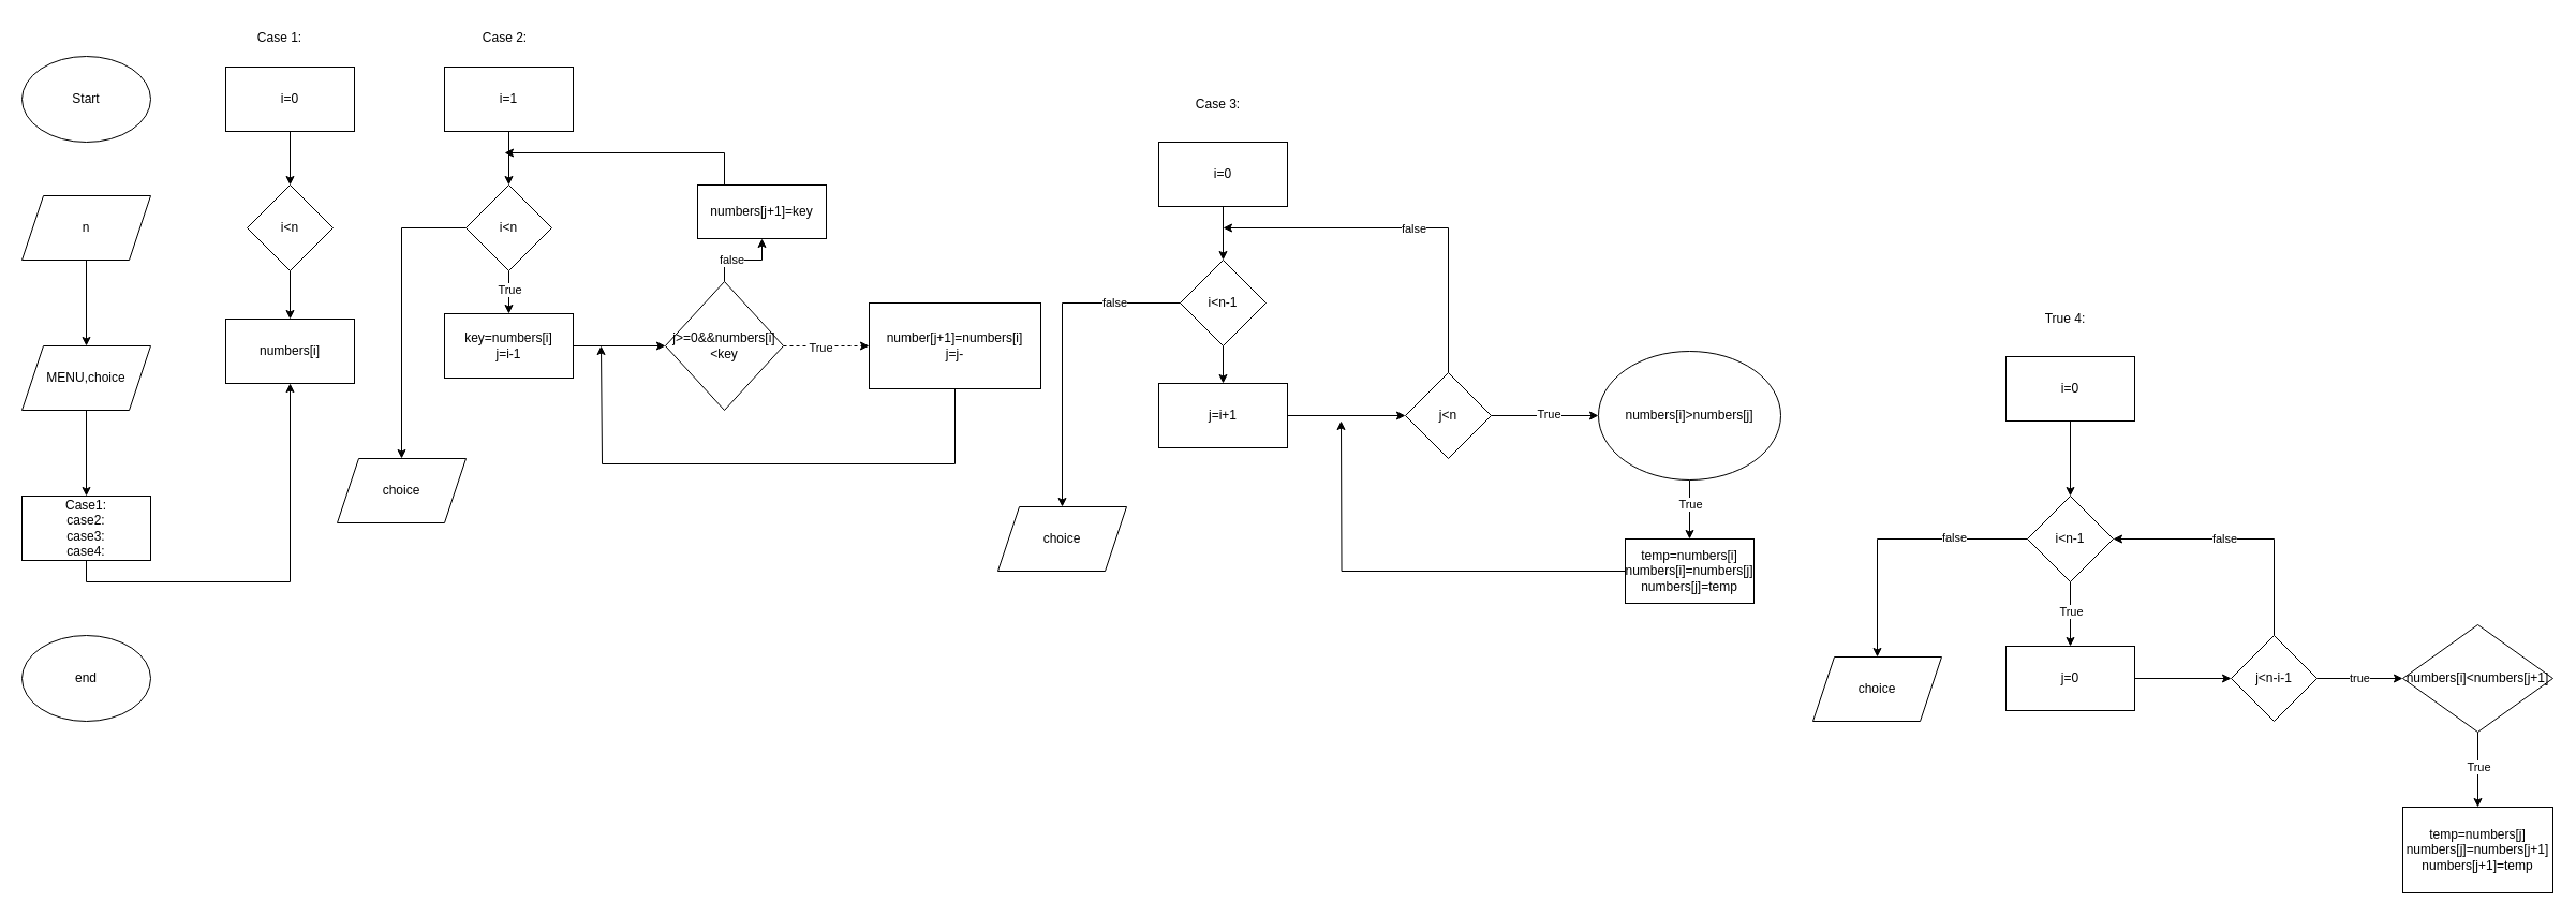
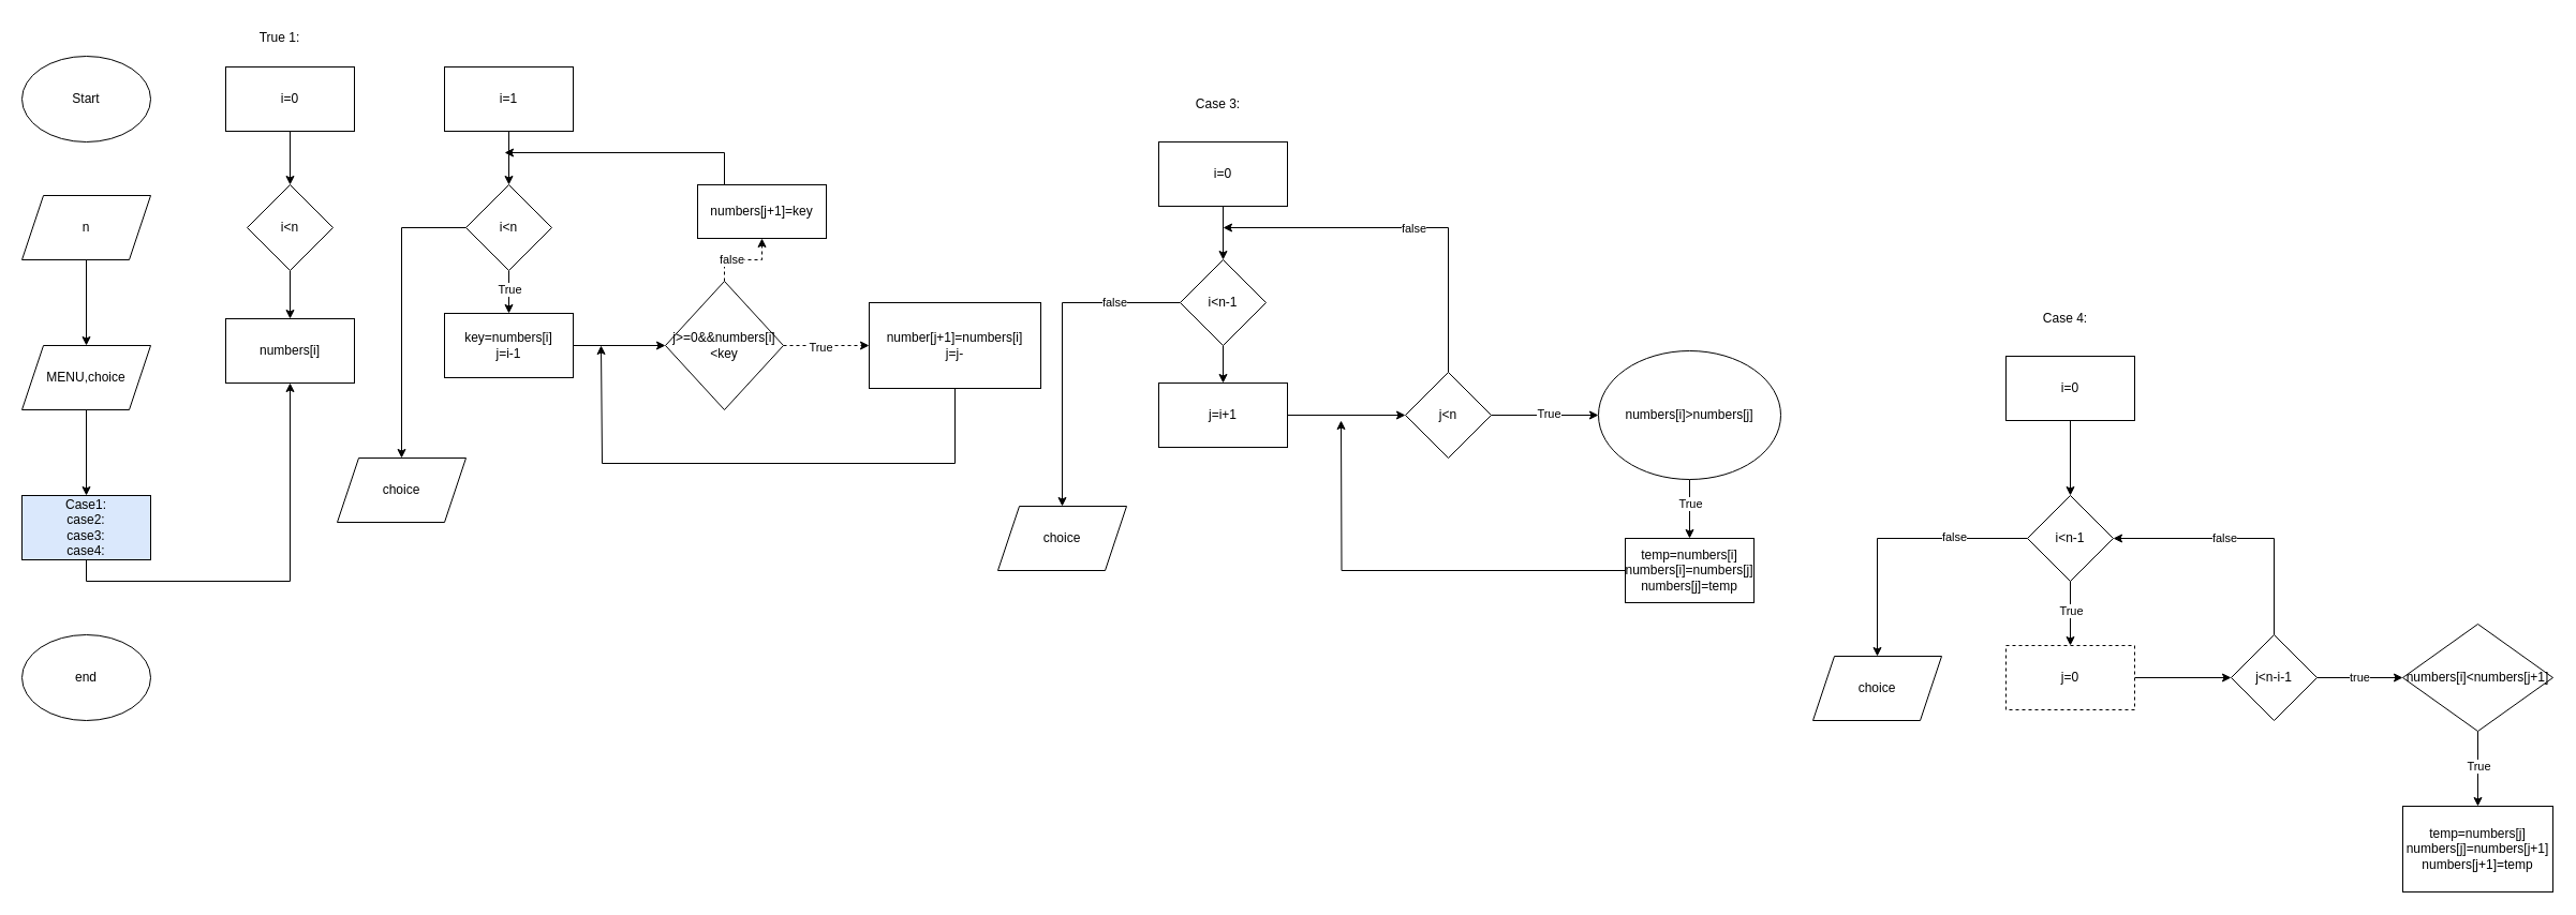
  <mxCell id="0" />
  <mxCell id="1" parent="0" />
  <mxCell id="2" value="Start" style="ellipse;whiteSpace=wrap;html=1;" vertex="1" parent="1"><mxGeometry x="20" y="52" width="120" height="80" as="geometry" /></mxCell>
  <mxCell id="3" style="edgeStyle=orthogonalEdgeStyle;rounded=0;orthogonalLoop=1;jettySize=auto;html=1;exitX=0.5;exitY=1;exitDx=0;exitDy=0;" edge="1" parent="1" source="4" target="6"><mxGeometry relative="1" as="geometry"><mxPoint x="80" y="292" as="targetPoint" /></mxGeometry></mxCell>
  <mxCell id="4" value="n" style="shape=parallelogram;perimeter=parallelogramPerimeter;whiteSpace=wrap;html=1;fixedSize=1;" vertex="1" parent="1"><mxGeometry x="20" y="182" width="120" height="60" as="geometry" /></mxCell>
  <mxCell id="5" style="edgeStyle=orthogonalEdgeStyle;rounded=0;orthogonalLoop=1;jettySize=auto;html=1;exitX=0.5;exitY=1;exitDx=0;exitDy=0;" edge="1" parent="1" source="6" target="72"><mxGeometry relative="1" as="geometry" /></mxCell>
  <mxCell id="6" value="MENU,choice" style="shape=parallelogram;perimeter=parallelogramPerimeter;whiteSpace=wrap;html=1;fixedSize=1;" vertex="1" parent="1"><mxGeometry x="20" y="322" width="120" height="60" as="geometry" /></mxCell>
  <mxCell id="7" style="edgeStyle=orthogonalEdgeStyle;rounded=0;orthogonalLoop=1;jettySize=auto;html=1;exitX=0.5;exitY=1;exitDx=0;exitDy=0;entryX=0.5;entryY=0;entryDx=0;entryDy=0;" edge="1" parent="1" source="8" target="10"><mxGeometry relative="1" as="geometry" /></mxCell>
  <mxCell id="8" value="i=0" style="rounded=0;whiteSpace=wrap;html=1;" vertex="1" parent="1"><mxGeometry x="210" y="62" width="120" height="60" as="geometry" /></mxCell>
  <mxCell id="9" style="edgeStyle=orthogonalEdgeStyle;rounded=0;orthogonalLoop=1;jettySize=auto;html=1;exitX=0.5;exitY=1;exitDx=0;exitDy=0;entryX=0.5;entryY=0;entryDx=0;entryDy=0;" edge="1" parent="1" source="10" target="11"><mxGeometry relative="1" as="geometry" /></mxCell>
  <mxCell id="10" value="i&amp;lt;n" style="rhombus;whiteSpace=wrap;html=1;" vertex="1" parent="1"><mxGeometry x="230" y="172" width="80" height="80" as="geometry" /></mxCell>
  <mxCell id="11" value="numbers[i]" style="rounded=0;whiteSpace=wrap;html=1;" vertex="1" parent="1"><mxGeometry x="210" y="297" width="120" height="60" as="geometry" /></mxCell>
- <mxCell id="12" value="Case 1:" style="text;html=1;align=center;verticalAlign=middle;resizable=0;points=[];autosize=1;strokeColor=none;fillColor=none;" vertex="1" parent="1"><mxGeometry x="230" y="20" width="60" height="30" as="geometry" /></mxCell>
+ <mxCell id="12" value="True 1:" style="text;html=1;align=center;verticalAlign=middle;resizable=0;points=[];autosize=1;strokeColor=none;fillColor=none;" vertex="1" parent="1"><mxGeometry x="230" y="20" width="60" height="30" as="geometry" /></mxCell>
  <mxCell id="13" style="edgeStyle=orthogonalEdgeStyle;rounded=0;orthogonalLoop=1;jettySize=auto;html=1;exitX=0.5;exitY=1;exitDx=0;exitDy=0;entryX=0.5;entryY=0;entryDx=0;entryDy=0;" edge="1" parent="1" source="14" target="18"><mxGeometry relative="1" as="geometry" /></mxCell>
  <mxCell id="14" value="i=1" style="rounded=0;whiteSpace=wrap;html=1;" vertex="1" parent="1"><mxGeometry x="414" y="62" width="120" height="60" as="geometry" /></mxCell>
  <mxCell id="15" style="edgeStyle=orthogonalEdgeStyle;rounded=0;orthogonalLoop=1;jettySize=auto;html=1;exitX=0.5;exitY=1;exitDx=0;exitDy=0;" edge="1" parent="1" source="18" target="20"><mxGeometry relative="1" as="geometry" /></mxCell>
  <mxCell id="16" value="True" style="edgeLabel;html=1;align=center;verticalAlign=middle;resizable=0;points=[];" vertex="1" connectable="0" parent="15"><mxGeometry x="-0.133" relative="1" as="geometry"><mxPoint as="offset" /></mxGeometry></mxCell>
  <mxCell id="17" style="edgeStyle=orthogonalEdgeStyle;rounded=0;orthogonalLoop=1;jettySize=auto;html=1;exitX=0;exitY=0.5;exitDx=0;exitDy=0;entryX=0.5;entryY=0;entryDx=0;entryDy=0;" edge="1" parent="1" source="18" target="69"><mxGeometry relative="1" as="geometry" /></mxCell>
  <mxCell id="18" value="i&amp;lt;n" style="rhombus;whiteSpace=wrap;html=1;" vertex="1" parent="1"><mxGeometry x="434" y="172" width="80" height="80" as="geometry" /></mxCell>
  <mxCell id="19" style="edgeStyle=orthogonalEdgeStyle;rounded=0;orthogonalLoop=1;jettySize=auto;html=1;exitX=1;exitY=0.5;exitDx=0;exitDy=0;" edge="1" parent="1" source="20" target="25"><mxGeometry relative="1" as="geometry" /></mxCell>
  <mxCell id="20" value="key=numbers[i]&lt;br&gt;j=i-1" style="rounded=0;whiteSpace=wrap;html=1;" vertex="1" parent="1"><mxGeometry x="414" y="292" width="120" height="60" as="geometry" /></mxCell>
- <mxCell id="21" style="edgeStyle=orthogonalEdgeStyle;rounded=0;orthogonalLoop=1;jettySize=auto;html=1;exitX=0;exitY=0.5;exitDx=0;exitDy=0;entryX=0.5;entryY=1;entryDx=0;entryDy=0;" edge="1" parent="1" source="25" target="27"><mxGeometry relative="1" as="geometry" /></mxCell>
+ <mxCell id="21" style="edgeStyle=orthogonalEdgeStyle;rounded=0;orthogonalLoop=1;jettySize=auto;html=1;exitX=0;exitY=0.5;exitDx=0;exitDy=0;entryX=0.5;entryY=1;entryDx=0;entryDy=0;dashed=1;" edge="1" parent="1" source="25" target="27"><mxGeometry relative="1" as="geometry" /></mxCell>
  <mxCell id="22" value="false" style="edgeLabel;html=1;align=center;verticalAlign=middle;resizable=0;points=[];" vertex="1" connectable="0" parent="21"><mxGeometry x="-0.317" y="1" relative="1" as="geometry"><mxPoint as="offset" /></mxGeometry></mxCell>
  <mxCell id="23" style="edgeStyle=orthogonalEdgeStyle;rounded=0;orthogonalLoop=1;jettySize=auto;html=1;exitX=0.5;exitY=0;exitDx=0;exitDy=0;dashed=1;" edge="1" parent="1" source="25" target="29"><mxGeometry relative="1" as="geometry" /></mxCell>
  <mxCell id="24" value="True" style="edgeLabel;html=1;align=center;verticalAlign=middle;resizable=0;points=[];" vertex="1" connectable="0" parent="23"><mxGeometry x="-0.15" y="-1" relative="1" as="geometry"><mxPoint as="offset" /></mxGeometry></mxCell>
  <mxCell id="25" value="j&amp;gt;=0&amp;amp;&amp;amp;numbers[i]&amp;lt;key" style="rhombus;whiteSpace=wrap;html=1;direction=south;" vertex="1" parent="1"><mxGeometry x="620" y="262" width="110" height="120" as="geometry" /></mxCell>
  <mxCell id="26" style="edgeStyle=orthogonalEdgeStyle;rounded=0;orthogonalLoop=1;jettySize=auto;html=1;exitX=0.5;exitY=0;exitDx=0;exitDy=0;" edge="1" parent="1" source="27"><mxGeometry relative="1" as="geometry"><mxPoint x="470" y="142" as="targetPoint" /><Array as="points"><mxPoint x="675" y="142" /></Array></mxGeometry></mxCell>
  <mxCell id="27" value="numbers[j+1]=key" style="rounded=0;whiteSpace=wrap;html=1;" vertex="1" parent="1"><mxGeometry x="650" y="172" width="120" height="50" as="geometry" /></mxCell>
  <mxCell id="28" style="edgeStyle=orthogonalEdgeStyle;rounded=0;orthogonalLoop=1;jettySize=auto;html=1;exitX=0.5;exitY=1;exitDx=0;exitDy=0;" edge="1" parent="1" source="29"><mxGeometry relative="1" as="geometry"><mxPoint x="560" y="322" as="targetPoint" /><Array as="points"><mxPoint x="890" y="432" /><mxPoint x="561" y="432" /></Array></mxGeometry></mxCell>
  <mxCell id="29" value="number[j+1]=numbers[i]&lt;br&gt;j=j-" style="rounded=0;whiteSpace=wrap;html=1;" vertex="1" parent="1"><mxGeometry x="810" y="282" width="160" height="80" as="geometry" /></mxCell>
- <mxCell id="30" value="Case 2:" style="text;html=1;align=center;verticalAlign=middle;resizable=0;points=[];autosize=1;strokeColor=none;fillColor=none;" vertex="1" parent="1"><mxGeometry x="440" y="20" width="60" height="30" as="geometry" /></mxCell>
  <mxCell id="31" style="edgeStyle=orthogonalEdgeStyle;rounded=0;orthogonalLoop=1;jettySize=auto;html=1;exitX=0.5;exitY=1;exitDx=0;exitDy=0;" edge="1" parent="1" source="32" target="36"><mxGeometry relative="1" as="geometry" /></mxCell>
  <mxCell id="32" value="i=0" style="rounded=0;whiteSpace=wrap;html=1;" vertex="1" parent="1"><mxGeometry x="1080" y="132" width="120" height="60" as="geometry" /></mxCell>
  <mxCell id="33" style="edgeStyle=orthogonalEdgeStyle;rounded=0;orthogonalLoop=1;jettySize=auto;html=1;exitX=0.5;exitY=1;exitDx=0;exitDy=0;" edge="1" parent="1" source="36" target="38"><mxGeometry relative="1" as="geometry" /></mxCell>
  <mxCell id="34" style="edgeStyle=orthogonalEdgeStyle;rounded=0;orthogonalLoop=1;jettySize=auto;html=1;exitX=0;exitY=0.5;exitDx=0;exitDy=0;entryX=0.5;entryY=0;entryDx=0;entryDy=0;" edge="1" parent="1" source="36" target="68"><mxGeometry relative="1" as="geometry" /></mxCell>
  <mxCell id="35" value="false" style="edgeLabel;html=1;align=center;verticalAlign=middle;resizable=0;points=[];" vertex="1" connectable="0" parent="34"><mxGeometry x="-0.587" y="-1" relative="1" as="geometry"><mxPoint as="offset" /></mxGeometry></mxCell>
  <mxCell id="36" value="i&amp;lt;n-1" style="rhombus;whiteSpace=wrap;html=1;" vertex="1" parent="1"><mxGeometry x="1100" y="242" width="80" height="80" as="geometry" /></mxCell>
  <mxCell id="37" style="edgeStyle=orthogonalEdgeStyle;rounded=0;orthogonalLoop=1;jettySize=auto;html=1;exitX=1;exitY=0.5;exitDx=0;exitDy=0;entryX=0;entryY=0.5;entryDx=0;entryDy=0;" edge="1" parent="1" source="38" target="43"><mxGeometry relative="1" as="geometry" /></mxCell>
  <mxCell id="38" value="j=i+1" style="rounded=0;whiteSpace=wrap;html=1;" vertex="1" parent="1"><mxGeometry x="1080" y="357" width="120" height="60" as="geometry" /></mxCell>
  <mxCell id="39" style="edgeStyle=orthogonalEdgeStyle;rounded=0;orthogonalLoop=1;jettySize=auto;html=1;exitX=0.5;exitY=0;exitDx=0;exitDy=0;" edge="1" parent="1" source="43"><mxGeometry relative="1" as="geometry"><mxPoint x="1140" y="212" as="targetPoint" /><Array as="points"><mxPoint x="1350" y="212" /></Array></mxGeometry></mxCell>
  <mxCell id="40" value="false" style="edgeLabel;html=1;align=center;verticalAlign=middle;resizable=0;points=[];" vertex="1" connectable="0" parent="39"><mxGeometry x="-0.028" relative="1" as="geometry"><mxPoint as="offset" /></mxGeometry></mxCell>
  <mxCell id="41" style="edgeStyle=orthogonalEdgeStyle;rounded=0;orthogonalLoop=1;jettySize=auto;html=1;exitX=1;exitY=0.5;exitDx=0;exitDy=0;" edge="1" parent="1" source="43" target="46"><mxGeometry relative="1" as="geometry" /></mxCell>
  <mxCell id="42" value="True" style="edgeLabel;html=1;align=center;verticalAlign=middle;resizable=0;points=[];" vertex="1" connectable="0" parent="41"><mxGeometry x="0.067" y="2" relative="1" as="geometry"><mxPoint as="offset" /></mxGeometry></mxCell>
  <mxCell id="43" value="j&amp;lt;n" style="rhombus;whiteSpace=wrap;html=1;" vertex="1" parent="1"><mxGeometry x="1310" y="347" width="80" height="80" as="geometry" /></mxCell>
  <mxCell id="44" style="edgeStyle=orthogonalEdgeStyle;rounded=0;orthogonalLoop=1;jettySize=auto;html=1;exitX=0.5;exitY=1;exitDx=0;exitDy=0;entryX=0.5;entryY=0;entryDx=0;entryDy=0;" edge="1" parent="1" source="46" target="48"><mxGeometry relative="1" as="geometry" /></mxCell>
  <mxCell id="45" value="True" style="edgeLabel;html=1;align=center;verticalAlign=middle;resizable=0;points=[];" vertex="1" connectable="0" parent="44"><mxGeometry x="-0.2" relative="1" as="geometry"><mxPoint as="offset" /></mxGeometry></mxCell>
  <mxCell id="46" value="numbers[i]&amp;gt;numbers[j]" style="ellipse;whiteSpace=wrap;html=1;" vertex="1" parent="1"><mxGeometry x="1490" y="327" width="170" height="120" as="geometry" /></mxCell>
  <mxCell id="47" style="edgeStyle=orthogonalEdgeStyle;rounded=0;orthogonalLoop=1;jettySize=auto;html=1;exitX=0;exitY=0.5;exitDx=0;exitDy=0;" edge="1" parent="1" source="48"><mxGeometry relative="1" as="geometry"><mxPoint x="1250" y="392" as="targetPoint" /></mxGeometry></mxCell>
  <mxCell id="48" value="temp=numbers[i]&lt;br&gt;numbers[i]=numbers[j]&lt;br&gt;numbers[j]=temp" style="rounded=0;whiteSpace=wrap;html=1;" vertex="1" parent="1"><mxGeometry x="1515" y="502" width="120" height="60" as="geometry" /></mxCell>
  <mxCell id="49" value="Case 3:" style="text;html=1;align=center;verticalAlign=middle;resizable=0;points=[];autosize=1;strokeColor=none;fillColor=none;" vertex="1" parent="1"><mxGeometry x="1105" y="82" width="60" height="30" as="geometry" /></mxCell>
  <mxCell id="50" style="edgeStyle=orthogonalEdgeStyle;rounded=0;orthogonalLoop=1;jettySize=auto;html=1;exitX=0.5;exitY=1;exitDx=0;exitDy=0;" edge="1" parent="1" source="51" target="56"><mxGeometry relative="1" as="geometry" /></mxCell>
  <mxCell id="51" value="i=0" style="rounded=0;whiteSpace=wrap;html=1;" vertex="1" parent="1"><mxGeometry x="1870" y="332" width="120" height="60" as="geometry" /></mxCell>
  <mxCell id="52" style="edgeStyle=orthogonalEdgeStyle;rounded=0;orthogonalLoop=1;jettySize=auto;html=1;exitX=0.5;exitY=1;exitDx=0;exitDy=0;entryX=0.5;entryY=0;entryDx=0;entryDy=0;" edge="1" parent="1" source="56" target="58"><mxGeometry relative="1" as="geometry" /></mxCell>
  <mxCell id="53" value="True" style="edgeLabel;html=1;align=center;verticalAlign=middle;resizable=0;points=[];" vertex="1" connectable="0" parent="52"><mxGeometry x="-0.111" relative="1" as="geometry"><mxPoint as="offset" /></mxGeometry></mxCell>
  <mxCell id="54" style="edgeStyle=orthogonalEdgeStyle;rounded=0;orthogonalLoop=1;jettySize=auto;html=1;exitX=0;exitY=0.5;exitDx=0;exitDy=0;entryX=0.5;entryY=0;entryDx=0;entryDy=0;" edge="1" parent="1" source="56" target="70"><mxGeometry relative="1" as="geometry" /></mxCell>
  <mxCell id="55" value="false" style="edgeLabel;html=1;align=center;verticalAlign=middle;resizable=0;points=[];" vertex="1" connectable="0" parent="54"><mxGeometry x="-0.445" y="-2" relative="1" as="geometry"><mxPoint as="offset" /></mxGeometry></mxCell>
  <mxCell id="56" value="i&amp;lt;n-1" style="rhombus;whiteSpace=wrap;html=1;" vertex="1" parent="1"><mxGeometry x="1890" y="462" width="80" height="80" as="geometry" /></mxCell>
  <mxCell id="57" style="edgeStyle=orthogonalEdgeStyle;rounded=0;orthogonalLoop=1;jettySize=auto;html=1;exitX=1;exitY=0.5;exitDx=0;exitDy=0;" edge="1" parent="1" source="58" target="62"><mxGeometry relative="1" as="geometry" /></mxCell>
- <mxCell id="58" value="j=0" style="rounded=0;whiteSpace=wrap;html=1;" vertex="1" parent="1"><mxGeometry x="1870" y="602" width="120" height="60" as="geometry" /></mxCell>
+ <mxCell id="58" value="j=0" style="rounded=0;whiteSpace=wrap;html=1;dashed=1;" vertex="1" parent="1"><mxGeometry x="1870" y="602" width="120" height="60" as="geometry" /></mxCell>
  <mxCell id="59" value="true" style="edgeStyle=orthogonalEdgeStyle;rounded=0;orthogonalLoop=1;jettySize=auto;html=1;exitX=1;exitY=0.5;exitDx=0;exitDy=0;" edge="1" parent="1" source="62" target="65"><mxGeometry relative="1" as="geometry" /></mxCell>
  <mxCell id="60" style="edgeStyle=orthogonalEdgeStyle;rounded=0;orthogonalLoop=1;jettySize=auto;html=1;exitX=0.5;exitY=0;exitDx=0;exitDy=0;entryX=1;entryY=0.5;entryDx=0;entryDy=0;" edge="1" parent="1" source="62" target="56"><mxGeometry relative="1" as="geometry"><mxPoint x="1980" y="482" as="targetPoint" /><Array as="points"><mxPoint x="2120" y="502" /></Array></mxGeometry></mxCell>
  <mxCell id="61" value="false" style="edgeLabel;html=1;align=center;verticalAlign=middle;resizable=0;points=[];" vertex="1" connectable="0" parent="60"><mxGeometry x="0.142" y="-1" relative="1" as="geometry"><mxPoint as="offset" /></mxGeometry></mxCell>
  <mxCell id="62" value="j&amp;lt;n-i-1" style="rhombus;whiteSpace=wrap;html=1;" vertex="1" parent="1"><mxGeometry x="2080" y="592" width="80" height="80" as="geometry" /></mxCell>
  <mxCell id="63" style="edgeStyle=orthogonalEdgeStyle;rounded=0;orthogonalLoop=1;jettySize=auto;html=1;exitX=0.5;exitY=1;exitDx=0;exitDy=0;" edge="1" parent="1" source="65" target="66"><mxGeometry relative="1" as="geometry" /></mxCell>
  <mxCell id="64" value="True" style="edgeLabel;html=1;align=center;verticalAlign=middle;resizable=0;points=[];" vertex="1" connectable="0" parent="63"><mxGeometry x="-0.095" relative="1" as="geometry"><mxPoint as="offset" /></mxGeometry></mxCell>
  <mxCell id="65" value="numbers[i]&amp;lt;numbers[j+1]" style="rhombus;whiteSpace=wrap;html=1;" vertex="1" parent="1"><mxGeometry x="2240" y="582" width="140" height="100" as="geometry" /></mxCell>
  <mxCell id="66" value="temp=numbers[j]&lt;br&gt;numbers[j]=numbers[j+1]&lt;br&gt;numbers[j+1]=temp" style="rounded=0;whiteSpace=wrap;html=1;" vertex="1" parent="1"><mxGeometry x="2240" y="752" width="140" height="80" as="geometry" /></mxCell>
- <mxCell id="67" value="True 4:" style="text;html=1;align=center;verticalAlign=middle;resizable=0;points=[];autosize=1;strokeColor=none;fillColor=none;" vertex="1" parent="1"><mxGeometry x="1895" y="282" width="60" height="30" as="geometry" /></mxCell>
+ <mxCell id="67" value="Case 4:" style="text;html=1;align=center;verticalAlign=middle;resizable=0;points=[];autosize=1;strokeColor=none;fillColor=none;" vertex="1" parent="1"><mxGeometry x="1895" y="282" width="60" height="30" as="geometry" /></mxCell>
  <mxCell id="68" value="choice" style="shape=parallelogram;perimeter=parallelogramPerimeter;whiteSpace=wrap;html=1;fixedSize=1;" vertex="1" parent="1"><mxGeometry x="930" y="472" width="120" height="60" as="geometry" /></mxCell>
  <mxCell id="69" value="choice" style="shape=parallelogram;perimeter=parallelogramPerimeter;whiteSpace=wrap;html=1;fixedSize=1;" vertex="1" parent="1"><mxGeometry x="314" y="427" width="120" height="60" as="geometry" /></mxCell>
  <mxCell id="70" value="choice" style="shape=parallelogram;perimeter=parallelogramPerimeter;whiteSpace=wrap;html=1;fixedSize=1;" vertex="1" parent="1"><mxGeometry x="1690" y="612" width="120" height="60" as="geometry" /></mxCell>
  <mxCell id="71" style="edgeStyle=orthogonalEdgeStyle;rounded=0;orthogonalLoop=1;jettySize=auto;html=1;exitX=0.5;exitY=1;exitDx=0;exitDy=0;" edge="1" parent="1" source="72" target="11"><mxGeometry relative="1" as="geometry" /></mxCell>
- <mxCell id="72" value="Case1:&lt;br&gt;case2:&lt;br&gt;case3:&lt;br&gt;case4:" style="rounded=0;whiteSpace=wrap;html=1;" vertex="1" parent="1"><mxGeometry x="20" y="462" width="120" height="60" as="geometry" /></mxCell>
+ <mxCell id="72" value="Case1:&lt;br&gt;case2:&lt;br&gt;case3:&lt;br&gt;case4:" style="rounded=0;whiteSpace=wrap;html=1;fillColor=#dae8fc;" vertex="1" parent="1"><mxGeometry x="20" y="462" width="120" height="60" as="geometry" /></mxCell>
  <mxCell id="73" value="end" style="ellipse;whiteSpace=wrap;html=1;" vertex="1" parent="1"><mxGeometry x="20" y="592" width="120" height="80" as="geometry" /></mxCell>
